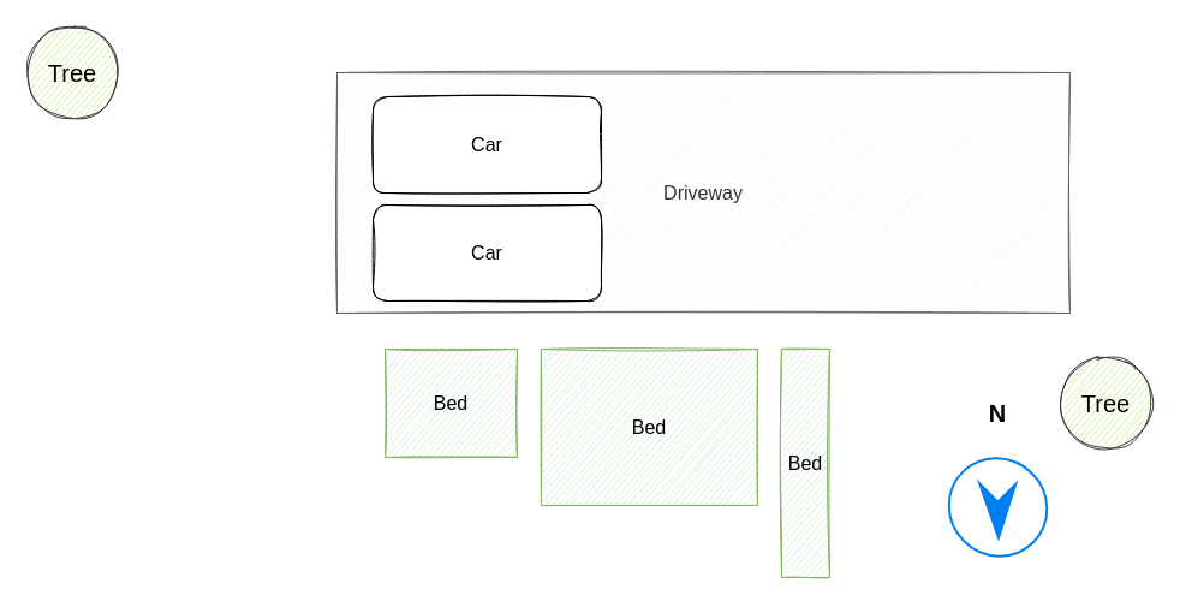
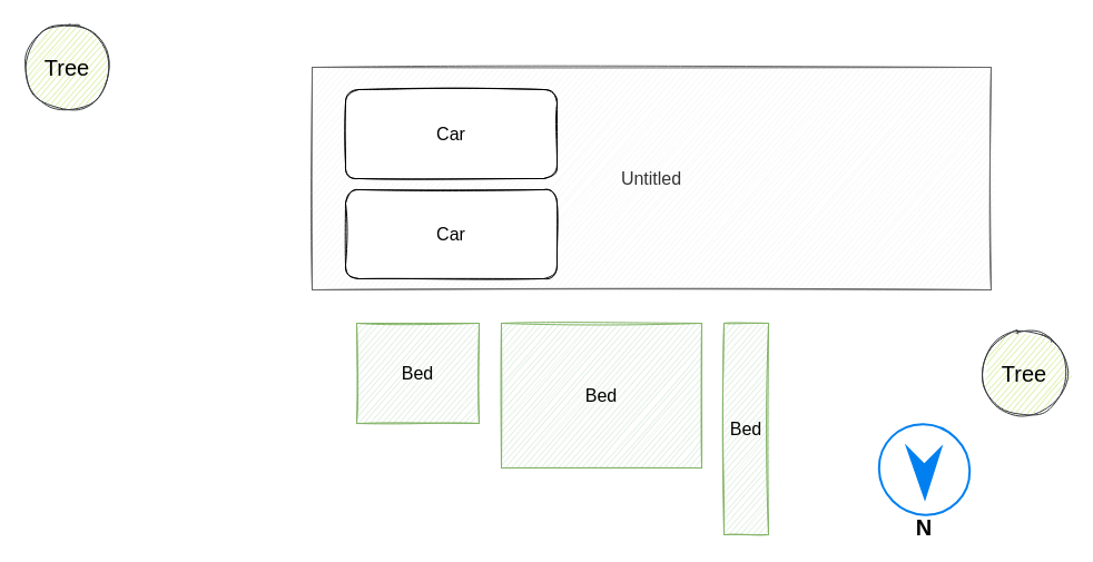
  <mxCell id="0" />
  <mxCell id="1" parent="0" />
- <mxCell id="2" value="Driveway" style="rounded=0;whiteSpace=wrap;html=1;fillColor=#f5f5f5;strokeColor=#666666;fontColor=#333333;fontSize=16;sketch=1;" parent="1" vertex="1"><mxGeometry x="280" y="60" width="610" height="200" as="geometry" /></mxCell>
+ <mxCell id="2" value="Untitled" style="rounded=0;whiteSpace=wrap;html=1;fillColor=#f5f5f5;strokeColor=#666666;fontColor=#333333;fontSize=16;sketch=1;" parent="1" vertex="1"><mxGeometry x="280" y="60" width="610" height="200" as="geometry" /></mxCell>
  <mxCell id="3" value="Bed" style="rounded=0;whiteSpace=wrap;html=1;fillColor=#d5e8d4;strokeColor=#82b366;fontSize=16;sketch=1;" parent="1" vertex="1"><mxGeometry x="320" y="290" width="110" height="90" as="geometry" /></mxCell>
  <mxCell id="4" value="Bed" style="rounded=0;whiteSpace=wrap;html=1;fillColor=#d5e8d4;strokeColor=#82b366;fontSize=16;sketch=1;" parent="1" vertex="1"><mxGeometry x="450" y="290" width="180" height="130" as="geometry" /></mxCell>
  <mxCell id="5" value="Bed" style="rounded=0;whiteSpace=wrap;html=1;fillColor=#d5e8d4;strokeColor=#82b366;fontSize=16;sketch=1;" parent="1" vertex="1"><mxGeometry x="650" y="290" width="40" height="190" as="geometry" /></mxCell>
  <mxCell id="6" value="Untitled Layer" parent="0" />
  <mxCell id="7" value="Car" style="rounded=1;whiteSpace=wrap;html=1;fontSize=16;sketch=1;" parent="6" vertex="1"><mxGeometry x="310" y="80" width="190" height="80" as="geometry" /></mxCell>
  <mxCell id="8" value="Car" style="rounded=1;whiteSpace=wrap;html=1;fontSize=16;sketch=1;" parent="6" vertex="1"><mxGeometry x="310" y="170" width="190" height="80" as="geometry" /></mxCell>
  <mxCell id="9" value="" style="html=1;verticalLabelPosition=bottom;align=center;labelBackgroundColor=#ffffff;verticalAlign=top;strokeWidth=2;strokeColor=#0080F0;shadow=0;dashed=0;shape=mxgraph.ios7.icons.location_2;rotation=135;" parent="6" vertex="1"><mxGeometry x="790" y="380" width="80" height="82.93" as="geometry" /></mxCell>
- <mxCell id="10" value="N" style="text;html=1;strokeColor=none;fillColor=none;align=center;verticalAlign=middle;whiteSpace=wrap;rounded=0;fontStyle=1;fontSize=20;" parent="6" vertex="1"><mxGeometry x="810" y="332.93" width="40" height="20" as="geometry" /></mxCell>
+ <mxCell id="10" value="N" style="text;html=1;strokeColor=none;fillColor=none;align=center;verticalAlign=middle;whiteSpace=wrap;rounded=0;fontStyle=1;fontSize=20;" parent="6" vertex="1"><mxGeometry x="810" y="462.93" width="40" height="20" as="geometry" /></mxCell>
  <mxCell id="11" value="Tree" style="ellipse;whiteSpace=wrap;html=1;aspect=fixed;fontSize=20;fillColor=#cdeb8b;strokeColor=#36393d;sketch=1;" parent="6" vertex="1"><mxGeometry x="880" y="295" width="80" height="80" as="geometry" /></mxCell>
  <mxCell id="12" value="Tree" style="ellipse;whiteSpace=wrap;html=1;aspect=fixed;fontSize=20;fillColor=#cdeb8b;strokeColor=#36393d;sketch=1;" parent="6" vertex="1"><mxGeometry x="20" y="20" width="80" height="80" as="geometry" /></mxCell>
